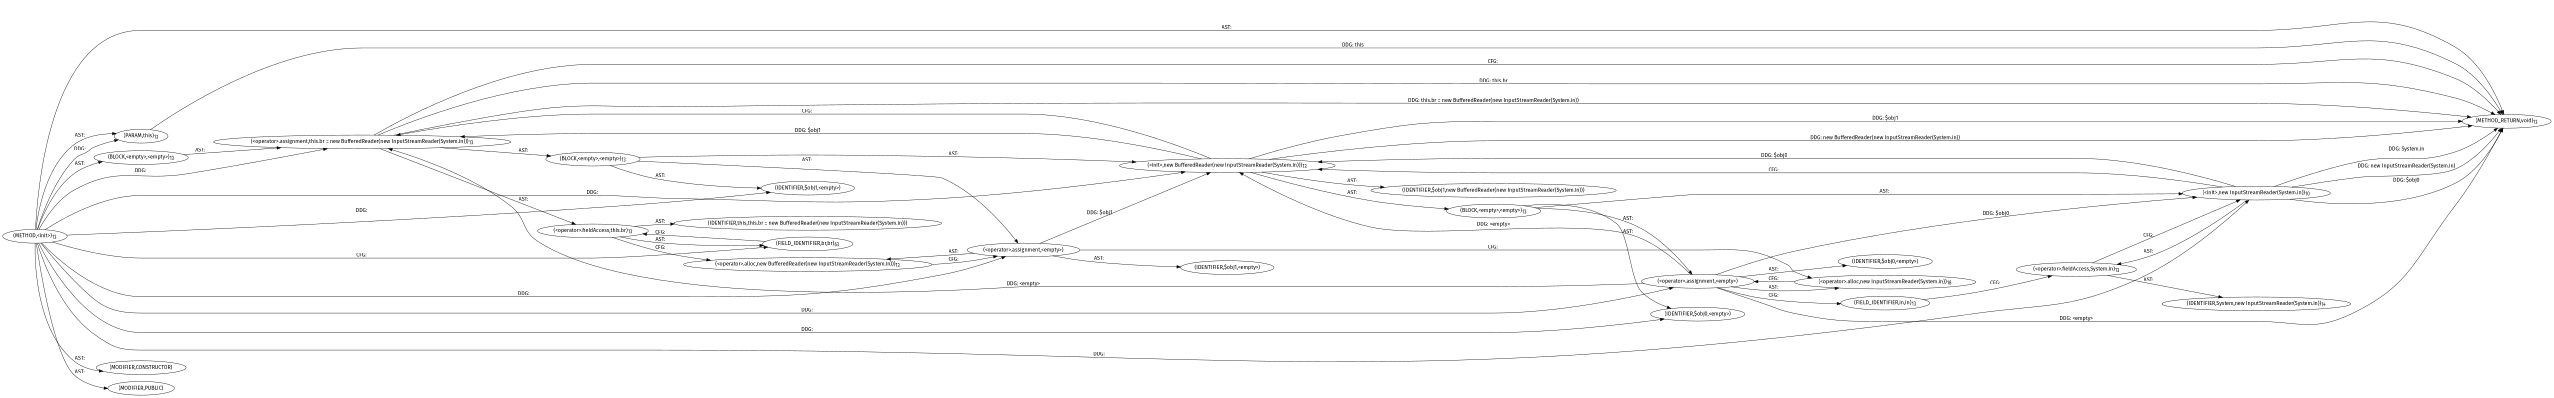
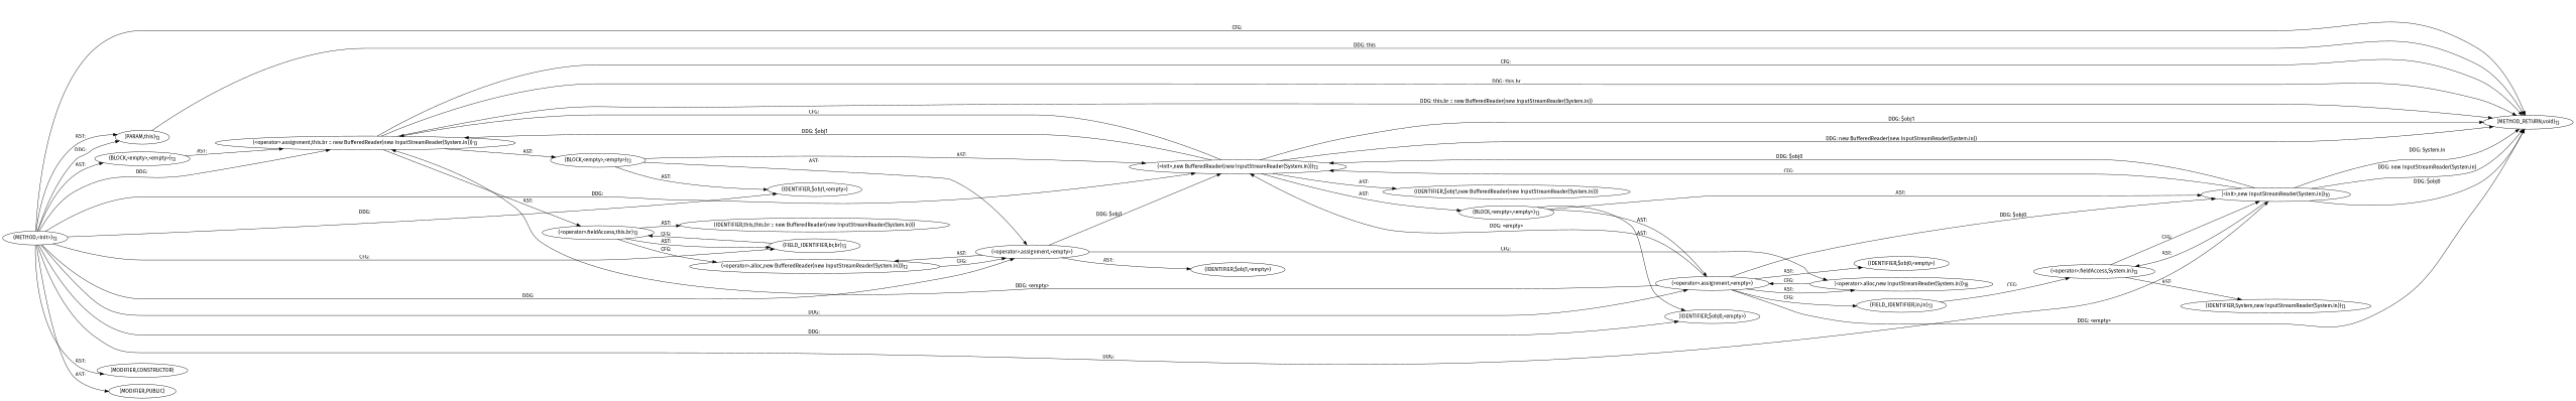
  digraph {
    fontname="Fira Sans"
    rankdir=LR
    node [fontname="Fira Sans"]
    edge [fontname="Fira Sans"]
    n1 [label=<(METHOD,&lt;init&gt;)<SUB>13</SUB>>]
    n2 [label=<(PARAM,this)<SUB>13</SUB>>]
    n3 [label=<(BLOCK,&lt;empty&gt;,&lt;empty&gt;)<SUB>13</SUB>>]
    n4 [label=<(&lt;operator&gt;.assignment,this.br = new BufferedReader(new InputStreamReader(System.in)))<SUB>13</SUB>>]
-   n5 [label=<(FIELD_IDENTIFIER,br,br)<SUB>63</SUB>>]
+   n5 [label=<(FIELD_IDENTIFIER,br,br)<SUB>13</SUB>>]
    n6 [label=<(&lt;operator&gt;.assignment,&lt;empty&gt;)>]
    n7 [label=<(&lt;init&gt;,new BufferedReader(new InputStreamReader(System.in)))<SUB>13</SUB>>]
    n8 [label=<(&lt;operator&gt;.assignment,&lt;empty&gt;)>]
    n9 [label=<(&lt;init&gt;,new InputStreamReader(System.in))<SUB>10</SUB>>]
    n10 [label=<(IDENTIFIER,$obj0,&lt;empty&gt;)>]
    n11 [label=<(IDENTIFIER,$obj1,&lt;empty&gt;)>]
    n12 [label=<(MODIFIER,CONSTRUCTOR)>]
    n13 [label=<(MODIFIER,PUBLIC)>]
    n14 [label=<(METHOD_RETURN,void)<SUB>13</SUB>>]
    n15 [label=<(&lt;operator&gt;.fieldAccess,this.br)<SUB>13</SUB>>]
    n16 [label=<(BLOCK,&lt;empty&gt;,&lt;empty&gt;)<SUB>13</SUB>>]
    n17 [label=<(&lt;operator&gt;.alloc,new BufferedReader(new InputStreamReader(System.in)))<SUB>13</SUB>>]
    n18 [label=<(IDENTIFIER,$obj1,&lt;empty&gt;)>]
    n19 [label=<(&lt;operator&gt;.alloc,new InputStreamReader(System.in))<SUB>18</SUB>>]
    n20 [label=<(IDENTIFIER,$obj1,new BufferedReader(new InputStreamReader(System.in)))>]
    n21 [label=<(BLOCK,&lt;empty&gt;,&lt;empty&gt;)<SUB>13</SUB>>]
    n22 [label=<(IDENTIFIER,$obj0,&lt;empty&gt;)>]
    n23 [label=<(FIELD_IDENTIFIER,in,in)<SUB>13</SUB>>]
    n24 [label=<(&lt;operator&gt;.fieldAccess,System.in)<SUB>13</SUB>>]
    n25 [label=<(IDENTIFIER,this,this.br = new BufferedReader(new InputStreamReader(System.in)))>]
-   n26 [label=<(IDENTIFIER,System,new InputStreamReader(System.in))<SUB>14</SUB>>]
+   n26 [label=<(IDENTIFIER,System,new InputStreamReader(System.in))<SUB>13</SUB>>]
    n1 -> n2 [label="AST: "]
    n1 -> n2 [label="DDG: "]
    n1 -> n3 [label="AST: "]
    n1 -> n4 [label="DDG: "]
    n1 -> n5 [label="CFG: "]
    n1 -> n6 [label="DDG: "]
    n1 -> n7 [label="DDG: "]
    n1 -> n8 [label="DDG: "]
    n1 -> n9 [label="DDG: "]
    n1 -> n10 [label="DDG: "]
    n1 -> n11 [label="DDG: "]
    n1 -> n12 [label="AST: "]
    n1 -> n13 [label="AST: "]
-   n1 -> n14 [label="AST: "]
+   n1 -> n14 [label="CFG: "]
    n2 -> n14 [label="DDG: this"]
    n3 -> n4 [label="AST: "]
    n4 -> n14 [label="CFG: "]
    n4 -> n14 [label="DDG: this.br"]
    n4 -> n14 [label="DDG: this.br = new BufferedReader(new InputStreamReader(System.in))"]
    n4 -> n15 [label="AST: "]
    n4 -> n16 [label="AST: "]
    n5 -> n15 [label="CFG: "]
    n6 -> n7 [label="DDG: $obj1"]
    n6 -> n17 [label="AST: "]
    n6 -> n18 [label="AST: "]
    n6 -> n19 [label="CFG: "]
    n7 -> n4 [label="CFG: "]
    n7 -> n4 [label="DDG: $obj1"]
    n7 -> n14 [label="DDG: $obj1"]
    n7 -> n14 [label="DDG: new BufferedReader(new InputStreamReader(System.in))"]
    n7 -> n20 [label="AST: "]
    n7 -> n21 [label="AST: "]
    n8 -> n4 [label="DDG: &lt;empty&gt;"]
    n8 -> n7 [label="DDG: &lt;empty&gt;"]
    n8 -> n9 [label="DDG: $obj0"]
    n8 -> n14 [label="DDG: &lt;empty&gt;"]
    n8 -> n19 [label="AST: "]
    n8 -> n22 [label="AST: "]
    n8 -> n23 [label="CFG: "]
    n9 -> n7 [label="CFG: "]
    n9 -> n7 [label="DDG: $obj0"]
    n9 -> n14 [label="DDG: $obj0"]
    n9 -> n14 [label="DDG: System.in"]
    n9 -> n14 [label="DDG: new InputStreamReader(System.in)"]
    n9 -> n24 [label="AST: "]
    n15 -> n5 [label="AST: "]
    n15 -> n17 [label="CFG: "]
    n15 -> n25 [label="AST: "]
    n16 -> n6 [label="AST: "]
    n16 -> n7 [label="AST: "]
    n16 -> n11 [label="AST: "]
    n17 -> n6 [label="CFG: "]
    n19 -> n8 [label="CFG: "]
    n21 -> n8 [label="AST: "]
    n21 -> n9 [label="AST: "]
    n21 -> n10 [label="AST: "]
    n23 -> n24 [label="CFG: "]
    n24 -> n9 [label="CFG: "]
    n24 -> n26 [label="AST: "]
  }
